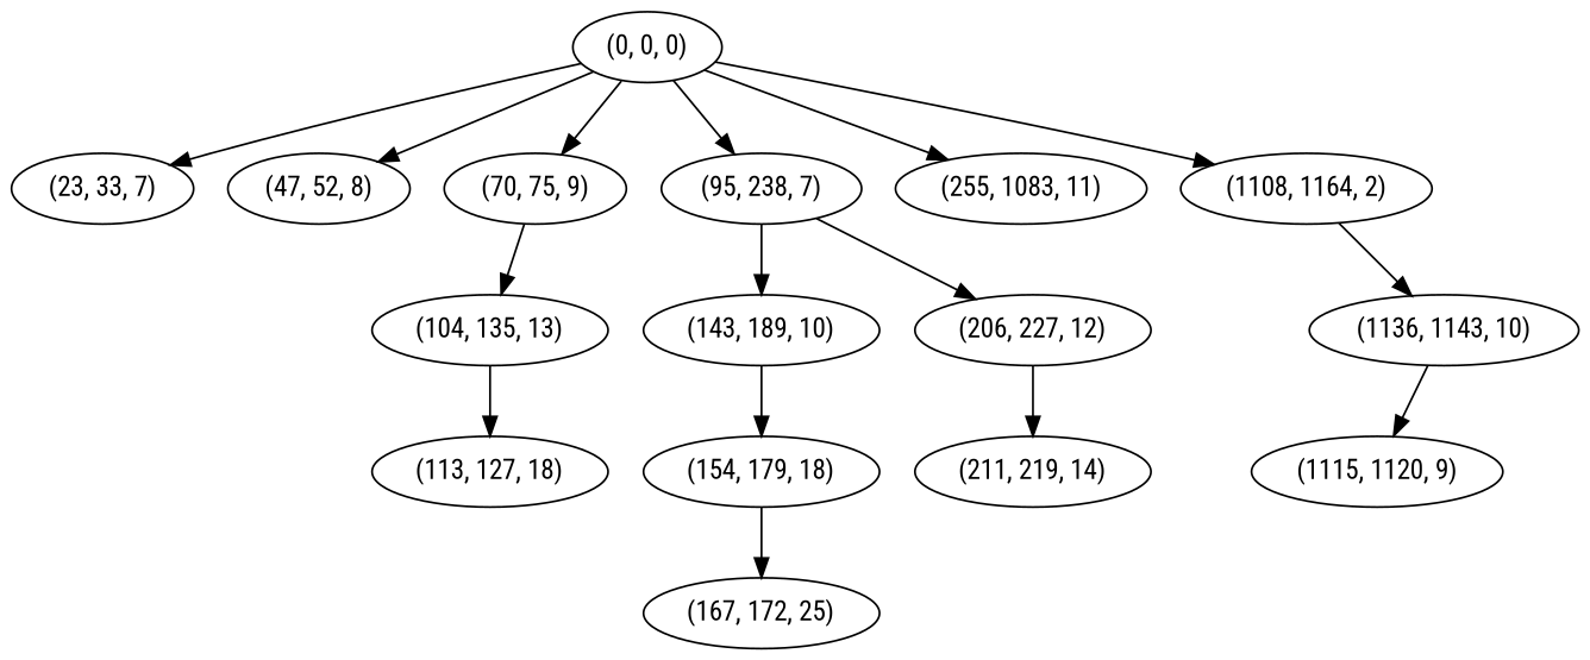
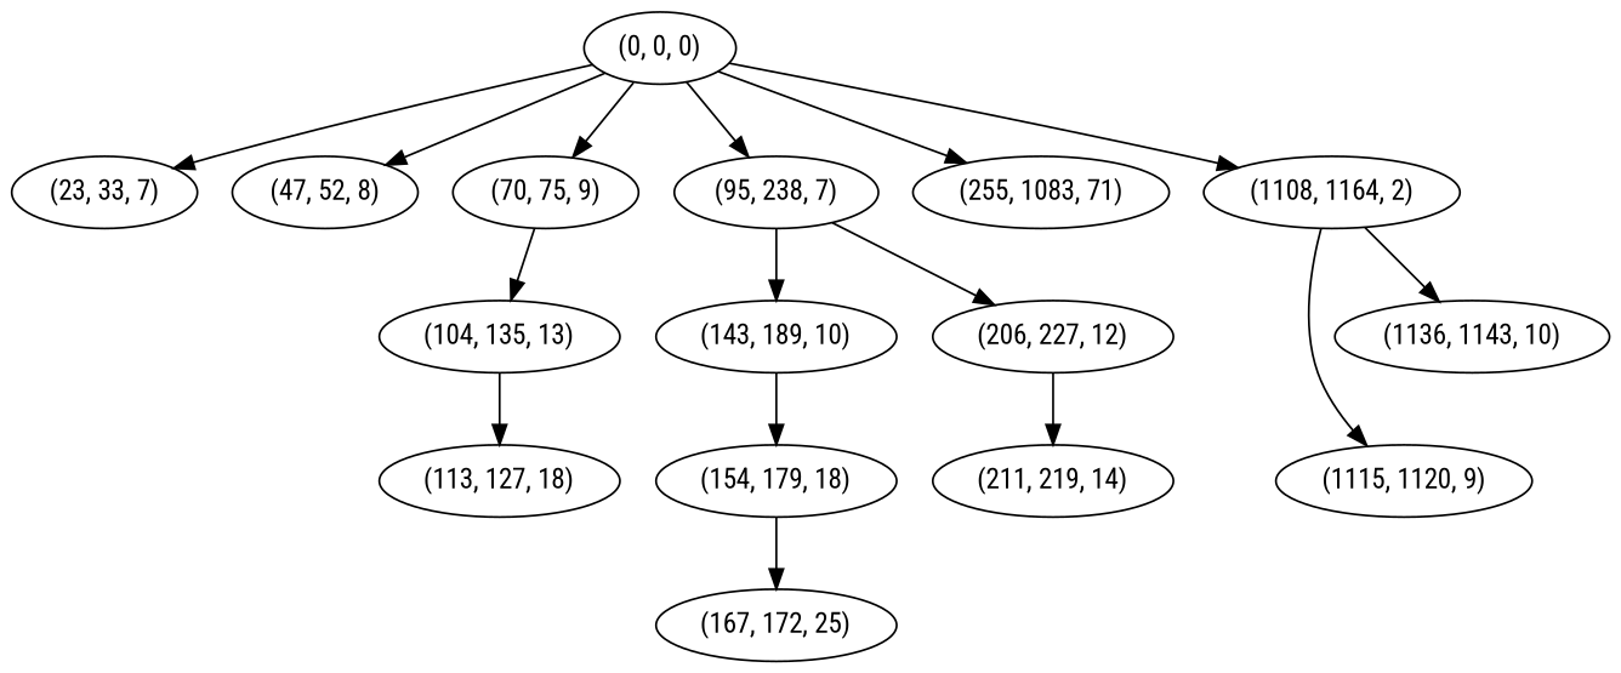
  digraph {
    fontname="Roboto Condensed"
    node [fontname="Roboto Condensed"]
    edge [fontname="Roboto Condensed"]
    "(0, 0, 0)"
    "(23, 33, 7)"
    "(47, 52, 8)"
    "(70, 75, 9)"
    "(95, 238, 7)"
-   "(255, 1083, 11)"
+   "(255, 1083, 11)" [label="(255, 1083, 71)"]
    "(1108, 1164, 2)"
    "(104, 135, 13)"
    "(143, 189, 10)"
    "(206, 227, 12)"
    "(1115, 1120, 9)"
    "(1136, 1143, 10)"
    "(113, 127, 18)"
    "(154, 179, 18)"
    "(211, 219, 14)"
    "(167, 172, 25)"
    "(0, 0, 0)" -> "(23, 33, 7)"
    "(0, 0, 0)" -> "(47, 52, 8)"
    "(0, 0, 0)" -> "(70, 75, 9)"
    "(0, 0, 0)" -> "(95, 238, 7)"
    "(0, 0, 0)" -> "(255, 1083, 11)"
    "(0, 0, 0)" -> "(1108, 1164, 2)"
    "(70, 75, 9)" -> "(104, 135, 13)"
    "(95, 238, 7)" -> "(143, 189, 10)"
    "(95, 238, 7)" -> "(206, 227, 12)"
-   "(1136, 1143, 10)" -> "(1115, 1120, 9)"
+   "(1108, 1164, 2)" -> "(1115, 1120, 9)"
    "(1108, 1164, 2)" -> "(1136, 1143, 10)"
    "(104, 135, 13)" -> "(113, 127, 18)"
    "(143, 189, 10)" -> "(154, 179, 18)"
    "(206, 227, 12)" -> "(211, 219, 14)"
    "(154, 179, 18)" -> "(167, 172, 25)"
  }
